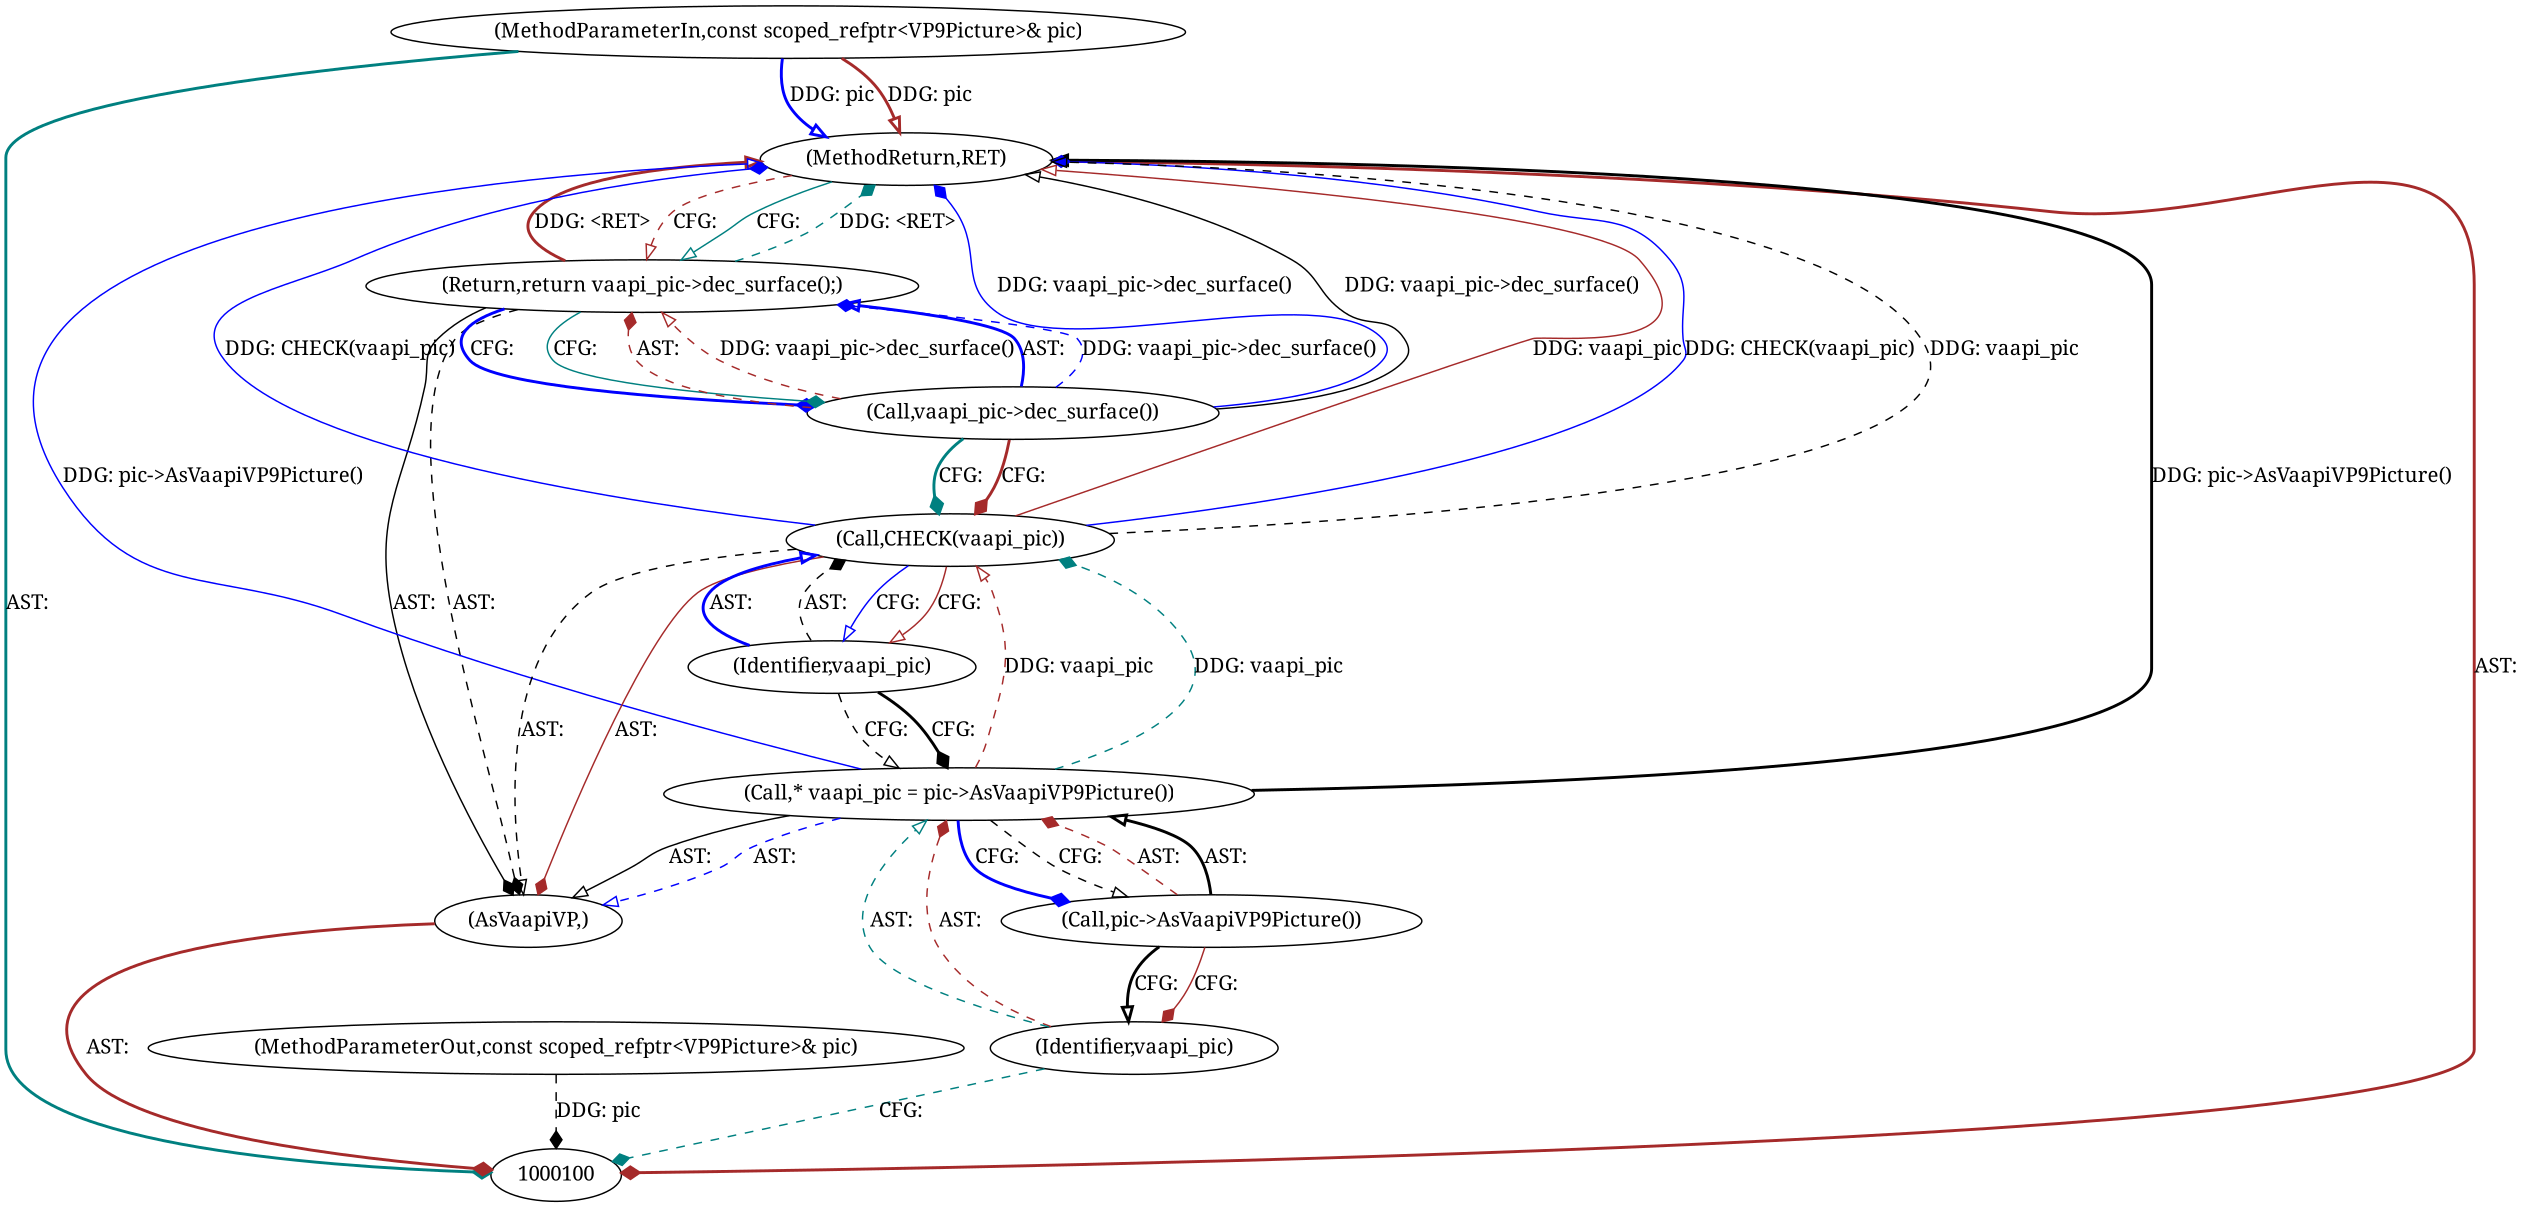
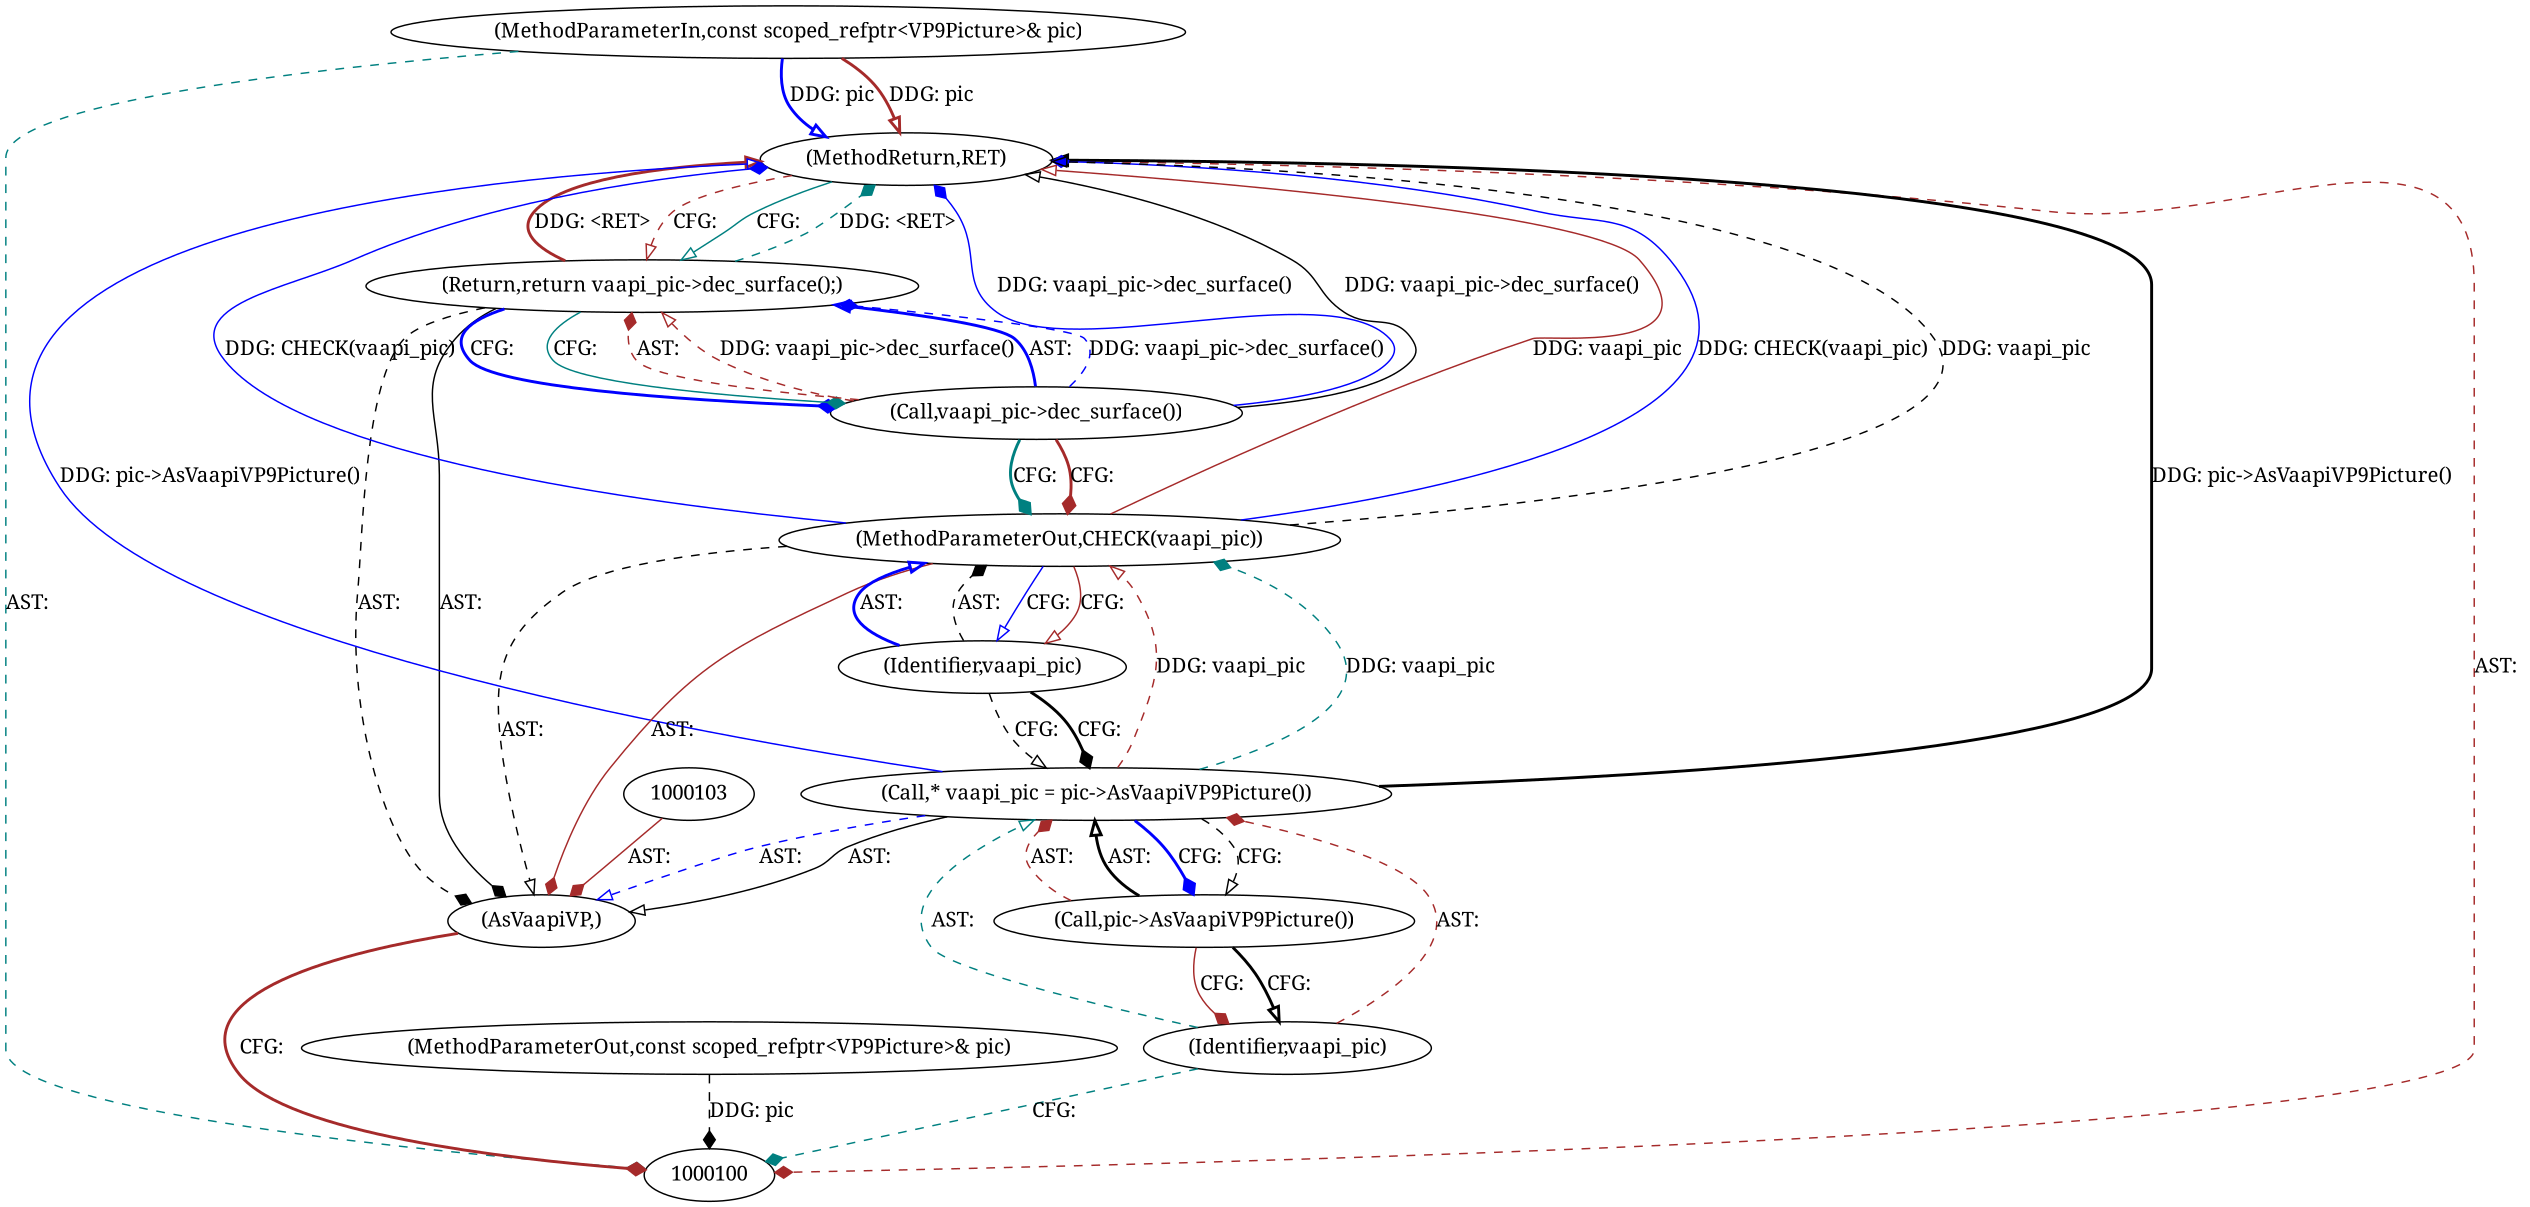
  digraph {
    fontname="Noto Serif"
    node [fontname="Noto Serif"]
    edge [arrowhead=diamond color=brown fontname="Noto Serif" style=dashed]
    n1 [label="(MethodParameterIn,const scoped_refptr<VP9Picture>& pic)"]
    n2 [label="(MethodReturn,RET)"]
    1000100
    n4 [label="(Return,return vaapi_pic->dec_surface();)"]
    n5 [label="(MethodParameterOut,const scoped_refptr<VP9Picture>& pic)"]
    n6 [label="(AsVaapiVP,)"]
    n7 [label="(Call,vaapi_pic->dec_surface())"]
    n8 [label="(Call,* vaapi_pic = pic->AsVaapiVP9Picture())"]
    n9 [label="(Call,pic->AsVaapiVP9Picture())"]
-   n10 [label="(Call,CHECK(vaapi_pic))"]
+   n10 [label="(MethodParameterOut,CHECK(vaapi_pic))"]
    n11 [label="(Identifier,vaapi_pic)"]
    n12 [label="(Identifier,vaapi_pic)"]
+   1000103
    n1 -> n2 [arrowhead=onormal color=blue label="DDG: pic" style=bold]
    n1 -> n2 [arrowhead=onormal label="DDG: pic" style=bold]
-   n1 -> 1000100 [color=teal label="AST: " style=bold]
-   n2 -> 1000100 [label="AST: " style=bold]
+   n1 -> 1000100 [color=teal label="AST: "]
+   n2 -> 1000100 [label="AST: "]
    n2 -> n4 [arrowhead=onormal label="CFG: "]
    n2 -> n4 [arrowhead=onormal color=teal label="CFG: " style=solid]
    n4 -> n2 [color=teal label="DDG: <RET>"]
    n4 -> n2 [arrowhead=onormal label="DDG: <RET>" style=bold]
    n4 -> n6 [color=black label="AST: "]
    n4 -> n6 [color=black label="AST: " style=solid]
    n4 -> n7 [color=blue label="CFG: " style=bold]
    n4 -> n7 [color=teal label="CFG: " style=solid]
    n5 -> 1000100 [color=black label="DDG: pic"]
-   n6 -> 1000100 [label="AST: " style=bold]
+   n6 -> 1000100 [label="CFG: " style=bold]
    n7 -> n2 [color=blue label="DDG: vaapi_pic->dec_surface()" style=solid]
    n7 -> n2 [arrowhead=onormal color=black label="DDG: vaapi_pic->dec_surface()" style=solid]
    n7 -> n4 [label="AST: "]
    n7 -> n4 [arrowhead=onormal label="DDG: vaapi_pic->dec_surface()"]
    n7 -> n4 [arrowhead=onormal color=blue label="AST: " style=bold]
    n7 -> n4 [color=blue label="DDG: vaapi_pic->dec_surface()"]
    n7 -> n10 [label="CFG: " style=bold]
    n7 -> n10 [color=teal label="CFG: " style=bold]
    n8 -> n2 [arrowhead=onormal color=blue label="DDG: pic->AsVaapiVP9Picture()" style=solid]
    n8 -> n2 [arrowhead=onormal color=black label="DDG: pic->AsVaapiVP9Picture()" style=bold]
    n8 -> n6 [arrowhead=onormal color=black label="AST: " style=solid]
    n8 -> n6 [arrowhead=onormal color=blue label="AST: "]
    n8 -> n9 [color=blue label="CFG: " style=bold]
    n8 -> n9 [arrowhead=onormal color=black label="CFG: "]
    n8 -> n10 [color=teal label="DDG: vaapi_pic"]
    n8 -> n10 [arrowhead=onormal label="DDG: vaapi_pic"]
    n9 -> n8 [label="AST: "]
    n9 -> n8 [arrowhead=onormal color=black label="AST: " style=bold]
    n9 -> n11 [arrowhead=onormal color=black label="CFG: " style=bold]
    n9 -> n11 [label="CFG: " style=solid]
    n10 -> n2 [arrowhead=onormal label="DDG: vaapi_pic" style=solid]
    n10 -> n2 [color=blue label="DDG: CHECK(vaapi_pic)" style=solid]
    n10 -> n2 [arrowhead=onormal color=black label="DDG: vaapi_pic"]
    n10 -> n2 [color=blue label="DDG: CHECK(vaapi_pic)" style=solid]
    n10 -> n6 [arrowhead=onormal color=black label="AST: "]
    n10 -> n6 [label="AST: " style=solid]
    n10 -> n12 [arrowhead=onormal color=blue label="CFG: " style=solid]
    n10 -> n12 [arrowhead=onormal label="CFG: " style=solid]
    n11 -> 1000100 [color=teal label="CFG: "]
    n11 -> n8 [label="AST: "]
    n11 -> n8 [arrowhead=onormal color=teal label="AST: "]
    n12 -> n8 [arrowhead=onormal color=black label="CFG: "]
    n12 -> n8 [color=black label="CFG: " style=bold]
    n12 -> n10 [arrowhead=onormal color=blue label="AST: " style=bold]
    n12 -> n10 [color=black label="AST: "]
+   1000103 -> n6 [label="AST: " style=solid]
  }
